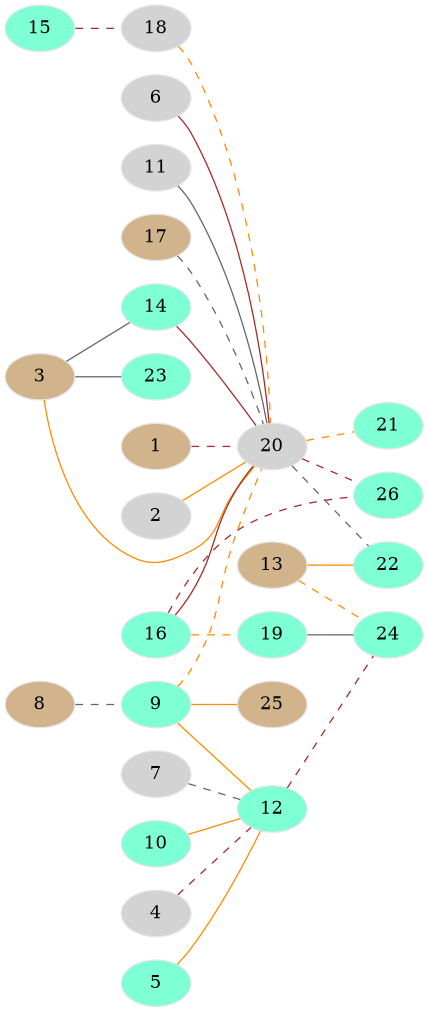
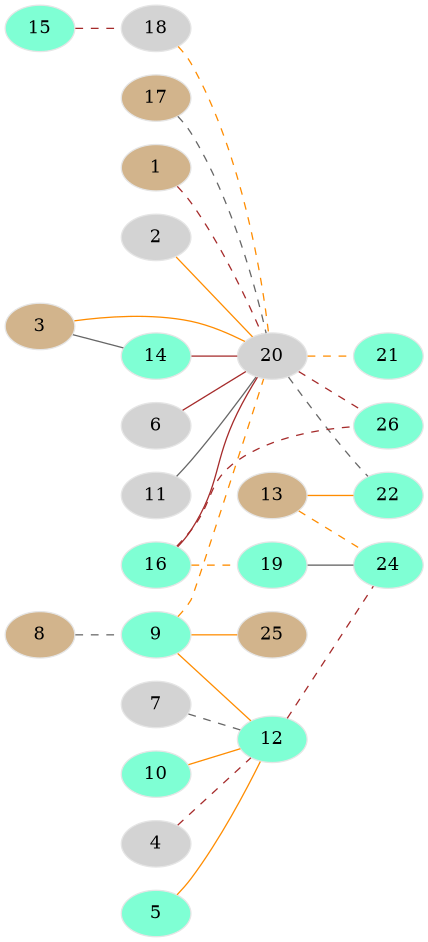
  graph {
    rankdir=LR
    node [color=gray90 fillcolor=aquamarine style=filled]
    edge [color=darkorange style=dashed weight=1.0]
    1 [fillcolor=tan]
    20 [fillcolor=lightgrey]
    22
    26
    21
    2 [fillcolor=lightgrey]
    3 [fillcolor=tan]
    14
-   23
    4 [fillcolor=lightgrey]
    12
    24
    5
    6 [fillcolor=lightgrey]
    7 [fillcolor=lightgrey]
    8 [fillcolor=tan]
    9
    25 [fillcolor=tan]
    10
    11 [fillcolor=lightgrey]
    13 [fillcolor=tan]
    18 [fillcolor=lightgrey]
    15
    16
    19
    17 [fillcolor=tan]
    1 -- 20 [color=brown]
    20 -- 22 [color=gray40]
    20 -- 26 [color=brown]
    20 -- 21
    2 -- 20 [style=solid]
    3 -- 20 [style=solid]
    3 -- 14 [color=gray40 style=solid]
-   3 -- 23 [color=gray40 style=solid]
    14 -- 20 [color=brown style=solid]
    4 -- 12 [color=brown]
    12 -- 24 [color=brown]
    5 -- 12 [style=solid]
    6 -- 20 [color=brown style=solid]
    7 -- 12 [color=gray40]
    8 -- 9 [color=gray40]
    9 -- 20
    9 -- 12 [style=solid]
    9 -- 25 [style=solid]
    10 -- 12 [style=solid]
    11 -- 20 [color=gray40 style=solid]
    13 -- 22 [style=solid]
    13 -- 24
    18 -- 20
    15 -- 18 [color=brown]
    16 -- 20 [color=brown style=solid]
    16 -- 26 [color=brown]
    16 -- 19
    19 -- 24 [color=gray40 style=solid]
    17 -- 20 [color=gray40]
  }
